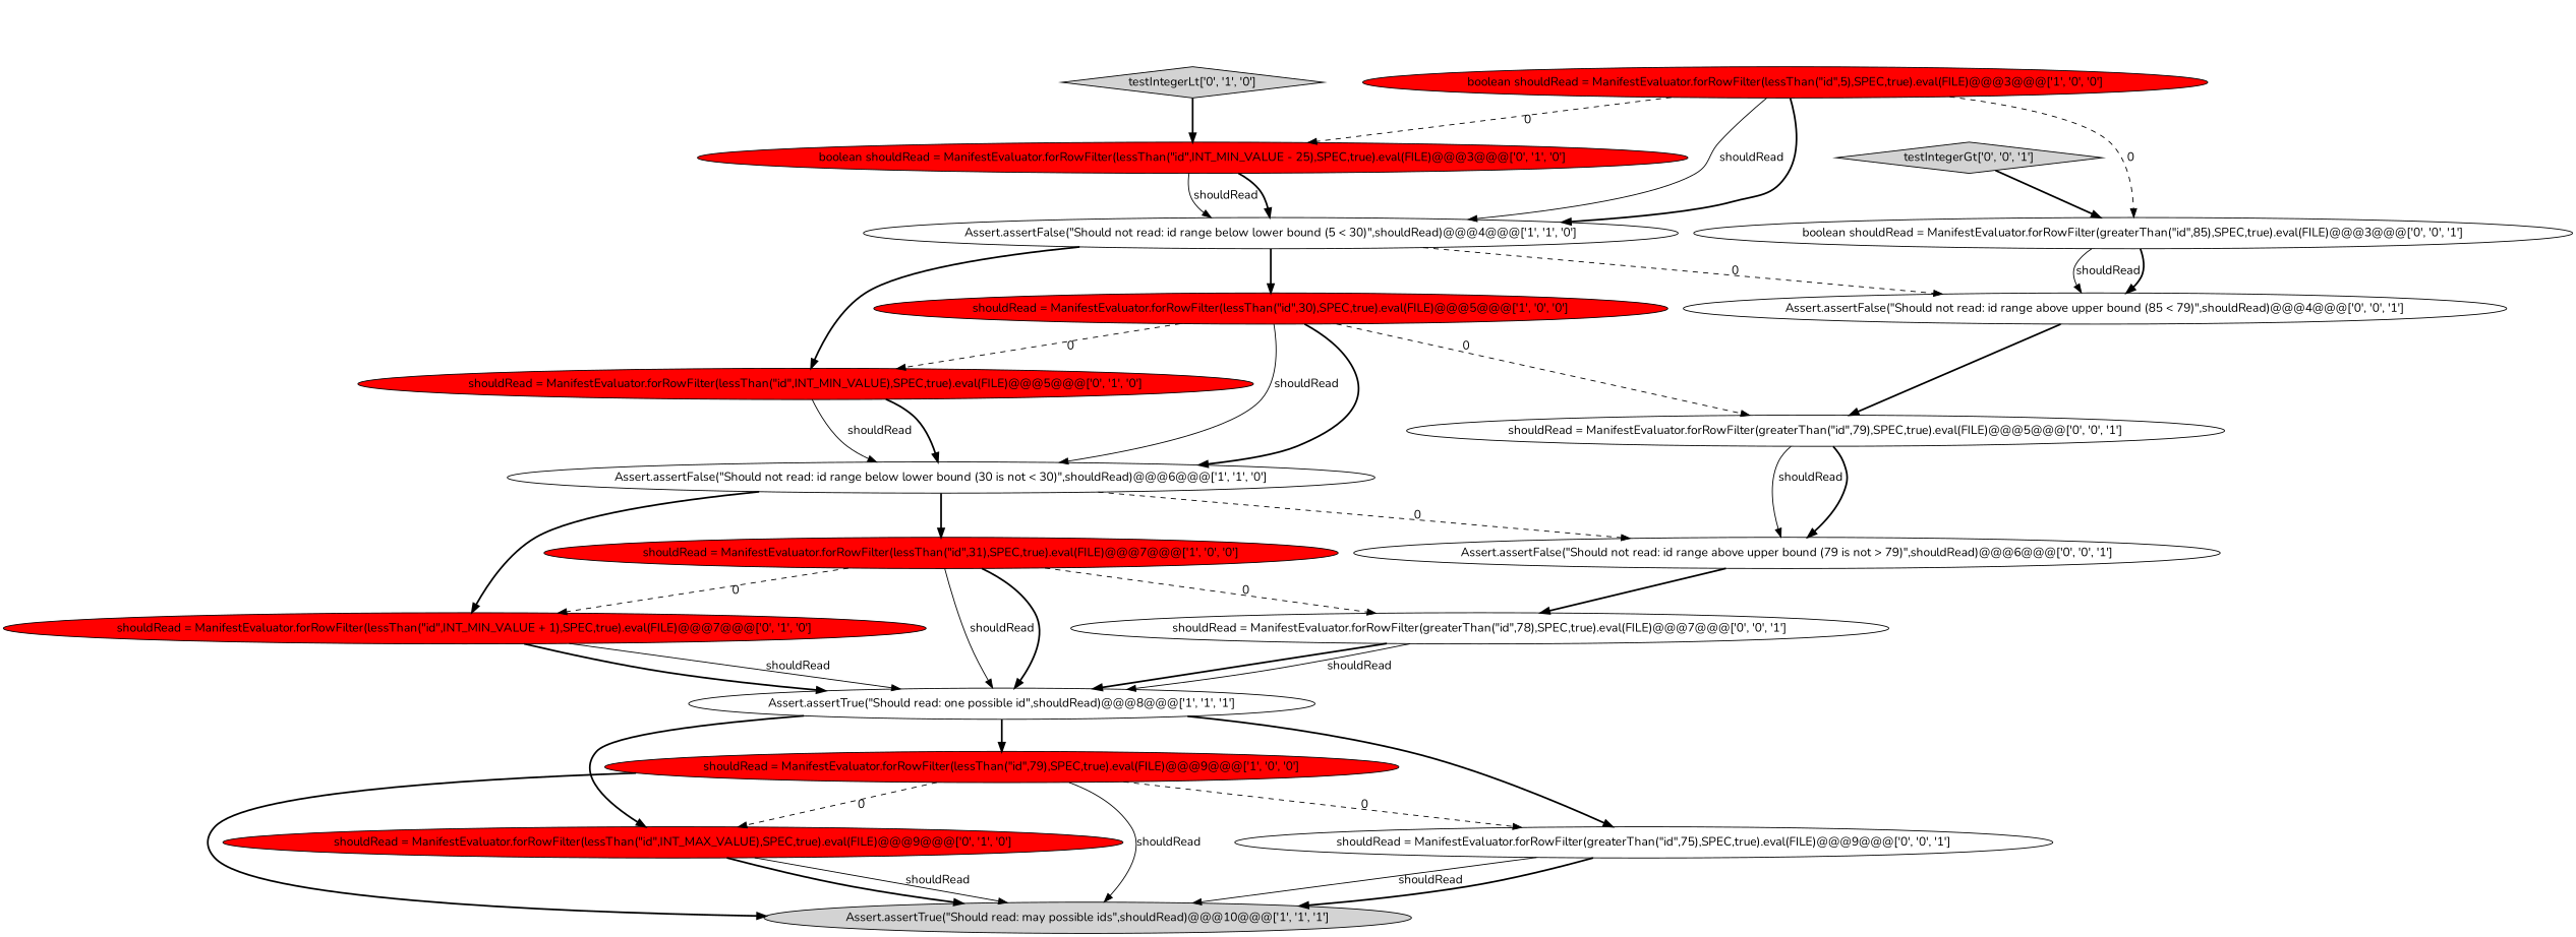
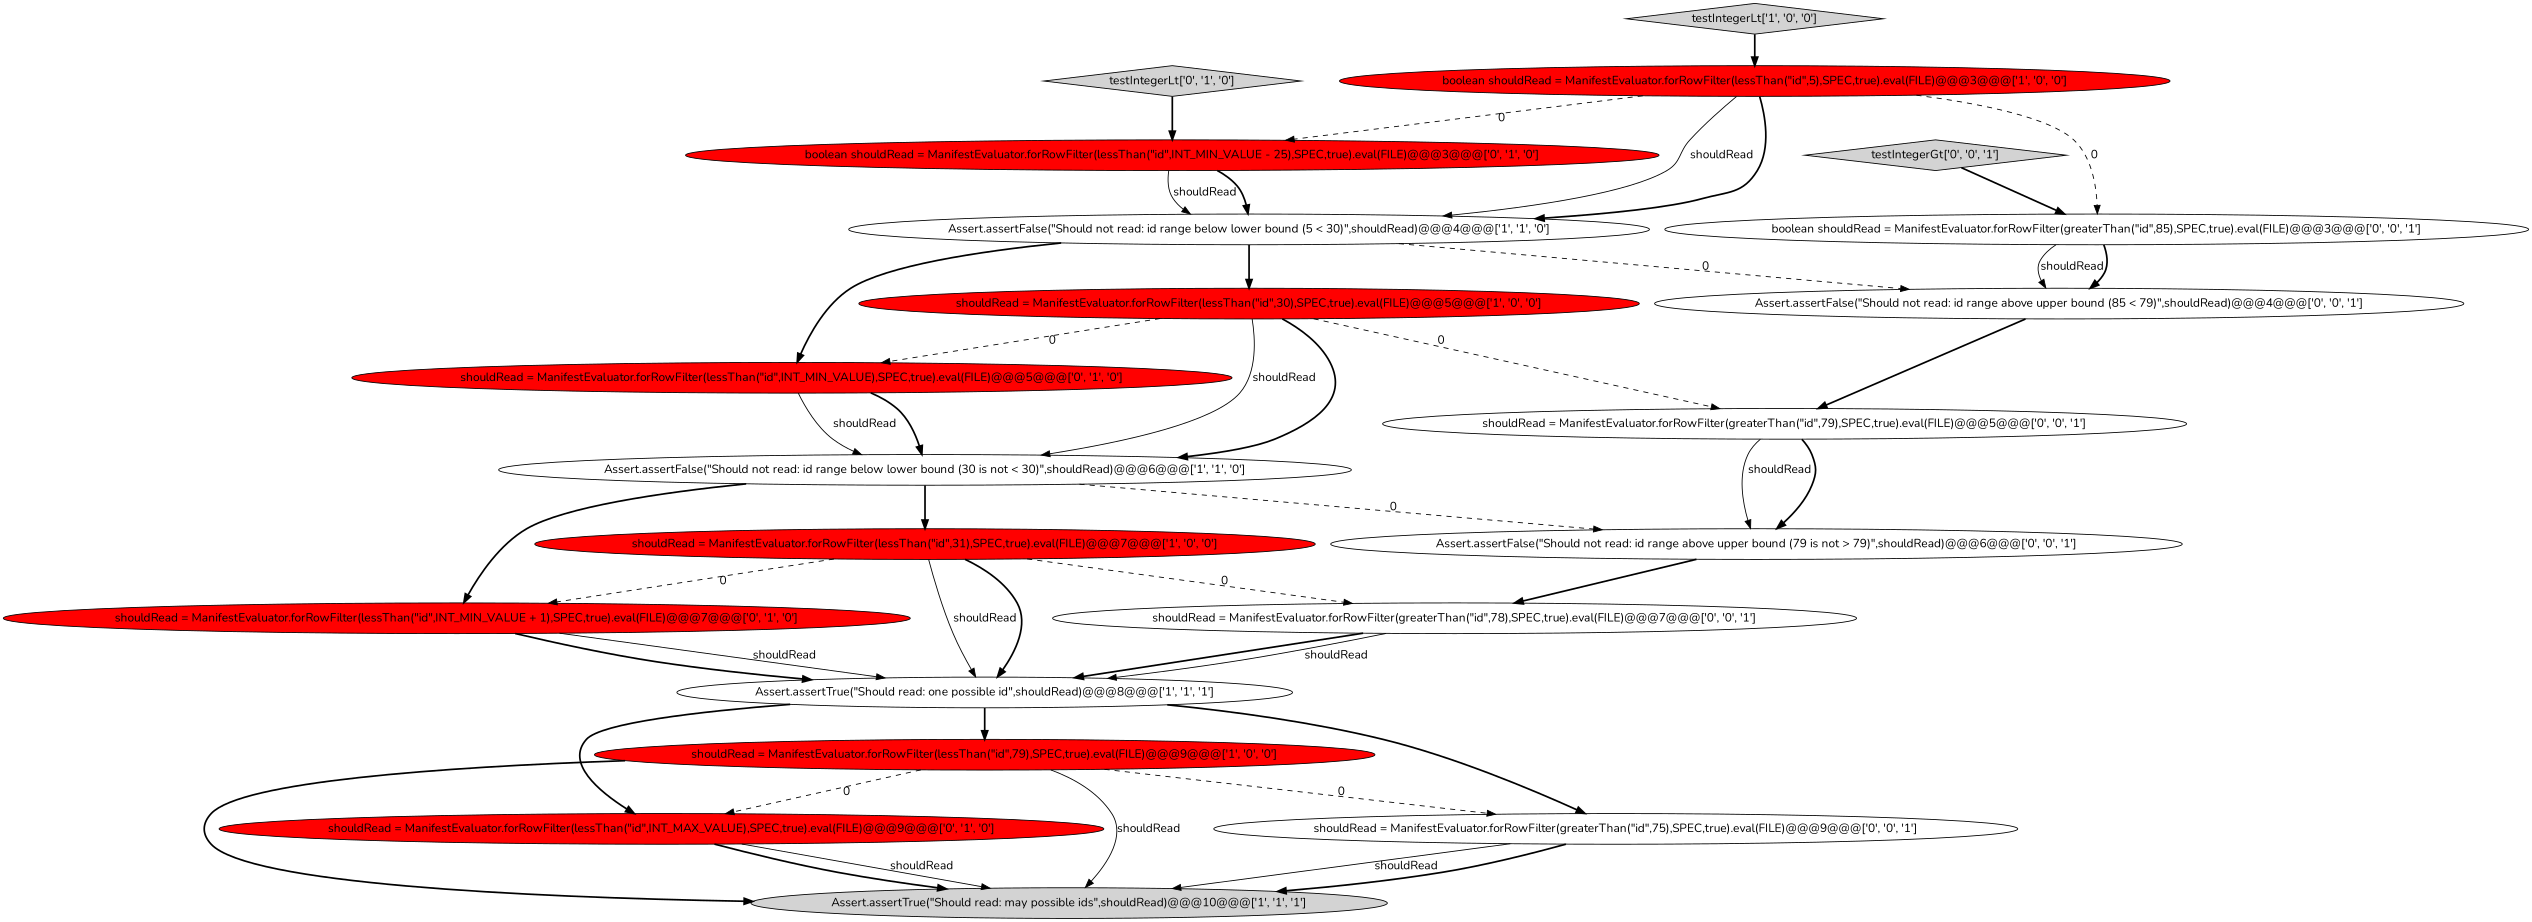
  digraph {
    fontname=Nunito
    node [fillcolor=white shape=ellipse style=filled fontname=Nunito]
    edge [style=bold fontname=Nunito]
    n1 [label="Assert.assertFalse(\"Should not read: id range below lower bound (5 < 30)\",shouldRead)@@@4@@@['1', '1', '0']"]
    n2 [label="Assert.assertFalse(\"Should not read: id range above upper bound (85 < 79)\",shouldRead)@@@4@@@['0', '0', '1']"]
    n3 [fillcolor=red label="shouldRead = ManifestEvaluator.forRowFilter(lessThan(\"id\",30),SPEC,true).eval(FILE)@@@5@@@['1', '0', '0']"]
    n4 [fillcolor=red label="shouldRead = ManifestEvaluator.forRowFilter(lessThan(\"id\",INT_MIN_VALUE),SPEC,true).eval(FILE)@@@5@@@['0', '1', '0']"]
    n5 [fillcolor=red label="shouldRead = ManifestEvaluator.forRowFilter(lessThan(\"id\",79),SPEC,true).eval(FILE)@@@9@@@['1', '0', '0']"]
    n6 [fillcolor=lightgray label="Assert.assertTrue(\"Should read: may possible ids\",shouldRead)@@@10@@@['1', '1', '1']"]
    n7 [fillcolor=red label="shouldRead = ManifestEvaluator.forRowFilter(lessThan(\"id\",INT_MAX_VALUE),SPEC,true).eval(FILE)@@@9@@@['0', '1', '0']"]
    n8 [label="shouldRead = ManifestEvaluator.forRowFilter(greaterThan(\"id\",75),SPEC,true).eval(FILE)@@@9@@@['0', '0', '1']"]
    n9 [label="shouldRead = ManifestEvaluator.forRowFilter(greaterThan(\"id\",79),SPEC,true).eval(FILE)@@@5@@@['0', '0', '1']"]
    n10 [label="Assert.assertFalse(\"Should not read: id range above upper bound (79 is not > 79)\",shouldRead)@@@6@@@['0', '0', '1']"]
    n11 [label="boolean shouldRead = ManifestEvaluator.forRowFilter(greaterThan(\"id\",85),SPEC,true).eval(FILE)@@@3@@@['0', '0', '1']"]
    n12 [fillcolor=lightgray label="testIntegerGt['0', '0', '1']" shape=diamond]
+   n13 [fillcolor=lightgray label="testIntegerLt['1', '0', '0']" shape=diamond]
    n14 [fillcolor=red label="boolean shouldRead = ManifestEvaluator.forRowFilter(lessThan(\"id\",5),SPEC,true).eval(FILE)@@@3@@@['1', '0', '0']"]
    n15 [label="Assert.assertFalse(\"Should not read: id range below lower bound (30 is not < 30)\",shouldRead)@@@6@@@['1', '1', '0']"]
    n16 [fillcolor=red label="boolean shouldRead = ManifestEvaluator.forRowFilter(lessThan(\"id\",INT_MIN_VALUE - 25),SPEC,true).eval(FILE)@@@3@@@['0', '1', '0']"]
    n17 [fillcolor=red label="shouldRead = ManifestEvaluator.forRowFilter(lessThan(\"id\",INT_MIN_VALUE + 1),SPEC,true).eval(FILE)@@@7@@@['0', '1', '0']"]
    n18 [label="Assert.assertTrue(\"Should read: one possible id\",shouldRead)@@@8@@@['1', '1', '1']"]
    n19 [fillcolor=lightgray label="testIntegerLt['0', '1', '0']" shape=diamond]
    n20 [label="shouldRead = ManifestEvaluator.forRowFilter(greaterThan(\"id\",78),SPEC,true).eval(FILE)@@@7@@@['0', '0', '1']"]
    n21 [fillcolor=red label="shouldRead = ManifestEvaluator.forRowFilter(lessThan(\"id\",31),SPEC,true).eval(FILE)@@@7@@@['1', '0', '0']"]
    n1 -> n2 [label=0 style=dashed]
    n1 -> n3
    n1 -> n4
    n2 -> n9
    n3 -> n4 [label=0 style=dashed]
    n3 -> n9 [label=0 style=dashed]
    n3 -> n15
    n3 -> n15 [label=shouldRead style=solid]
    n4 -> n15 [label=shouldRead style=solid]
    n4 -> n15
    n5 -> n6
    n5 -> n6 [label=shouldRead style=solid]
    n5 -> n7 [label=0 style=dashed]
    n5 -> n8 [label=0 style=dashed]
    n7 -> n6 [label=shouldRead style=solid]
    n7 -> n6
    n8 -> n6 [label=shouldRead style=solid]
    n8 -> n6
    n9 -> n10 [label=shouldRead style=solid]
    n9 -> n10
    n10 -> n20
    n11 -> n2 [label=shouldRead style=solid]
    n11 -> n2
    n12 -> n11
+   n13 -> n14
    n14 -> n1
    n14 -> n1 [label=shouldRead style=solid]
    n14 -> n11 [label=0 style=dashed]
    n14 -> n16 [label=0 style=dashed]
    n15 -> n10 [label=0 style=dashed]
    n15 -> n17
    n15 -> n21
    n16 -> n1 [label=shouldRead style=solid]
    n16 -> n1
    n17 -> n18
    n17 -> n18 [label=shouldRead style=solid]
    n18 -> n5
    n18 -> n7
    n18 -> n8
    n19 -> n16
    n20 -> n18
    n20 -> n18 [label=shouldRead style=solid]
    n21 -> n17 [label=0 style=dashed]
    n21 -> n18 [label=shouldRead style=solid]
    n21 -> n18
    n21 -> n20 [label=0 style=dashed]
  }
